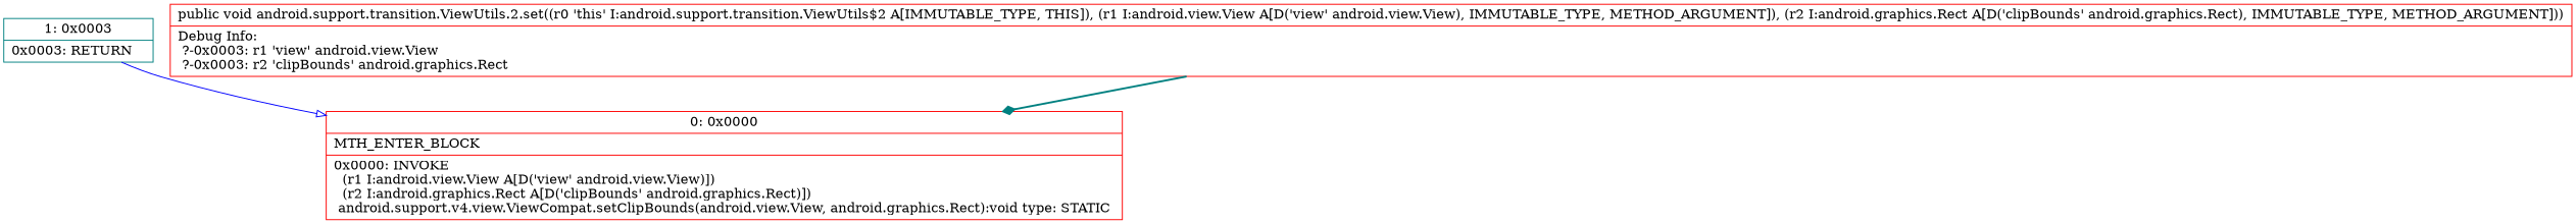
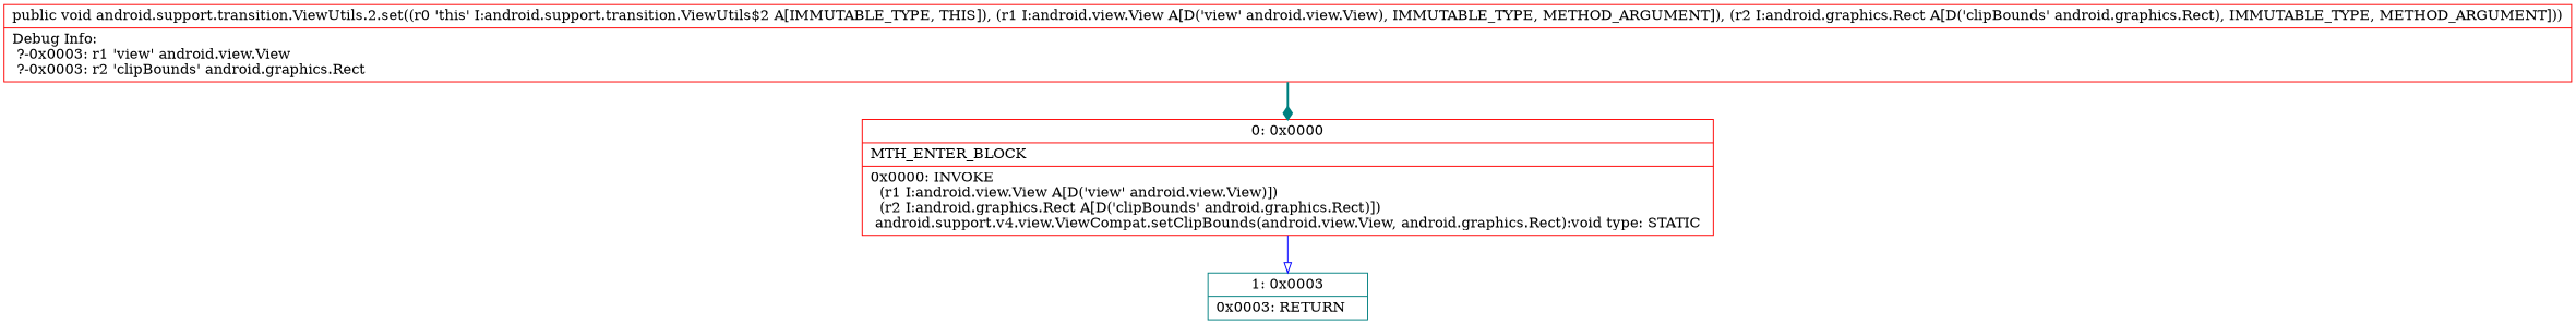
  digraph {
    node [shape=record color=red]
    n1 [label="{0\:\ 0x0000|MTH_ENTER_BLOCK\l|0x0000: INVOKE  \l  (r1 I:android.view.View A[D('view' android.view.View)])\l  (r2 I:android.graphics.Rect A[D('clipBounds' android.graphics.Rect)])\l android.support.v4.view.ViewCompat.setClipBounds(android.view.View, android.graphics.Rect):void type: STATIC \l}"]
    n2 [label="{1\:\ 0x0003|0x0003: RETURN   \l}" color=teal]
    n3 [label="{public void android.support.transition.ViewUtils.2.set((r0 'this' I:android.support.transition.ViewUtils$2 A[IMMUTABLE_TYPE, THIS]), (r1 I:android.view.View A[D('view' android.view.View), IMMUTABLE_TYPE, METHOD_ARGUMENT]), (r2 I:android.graphics.Rect A[D('clipBounds' android.graphics.Rect), IMMUTABLE_TYPE, METHOD_ARGUMENT]))  | Debug Info:\l  ?\-0x0003: r1 'view' android.view.View\l  ?\-0x0003: r2 'clipBounds' android.graphics.Rect\l}"]
-   n2 -> n1 [color=blue style=solid arrowhead=onormal]
+   n1 -> n2 [color=blue style=solid arrowhead=onormal]
    n3 -> n1 [color=teal style=bold arrowhead=diamond]
  }
